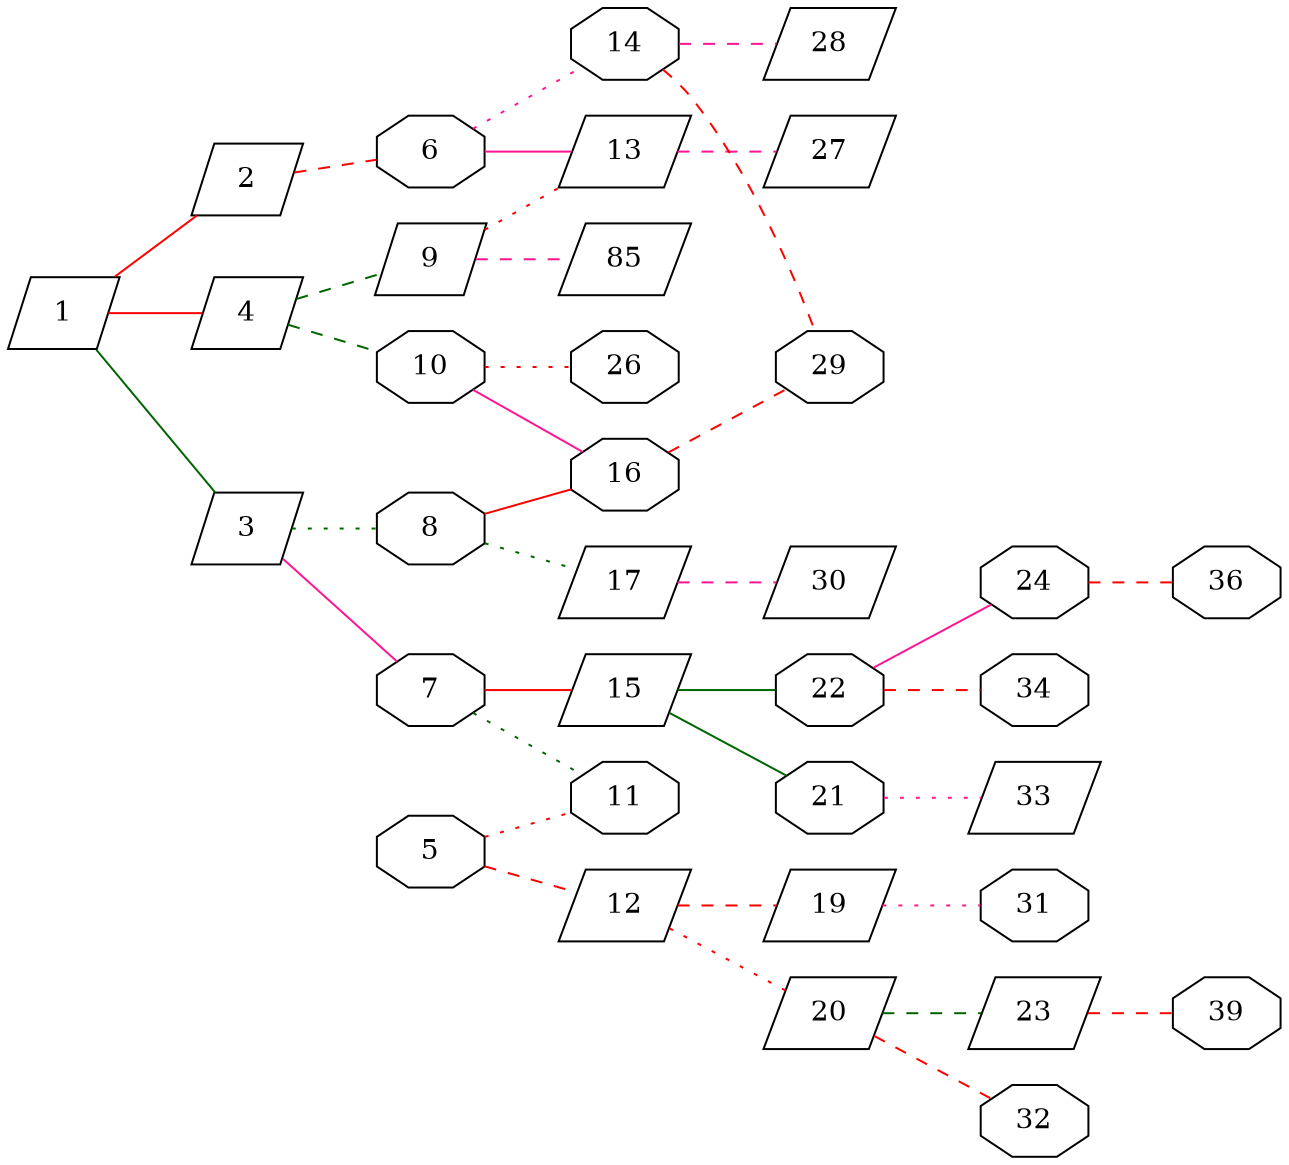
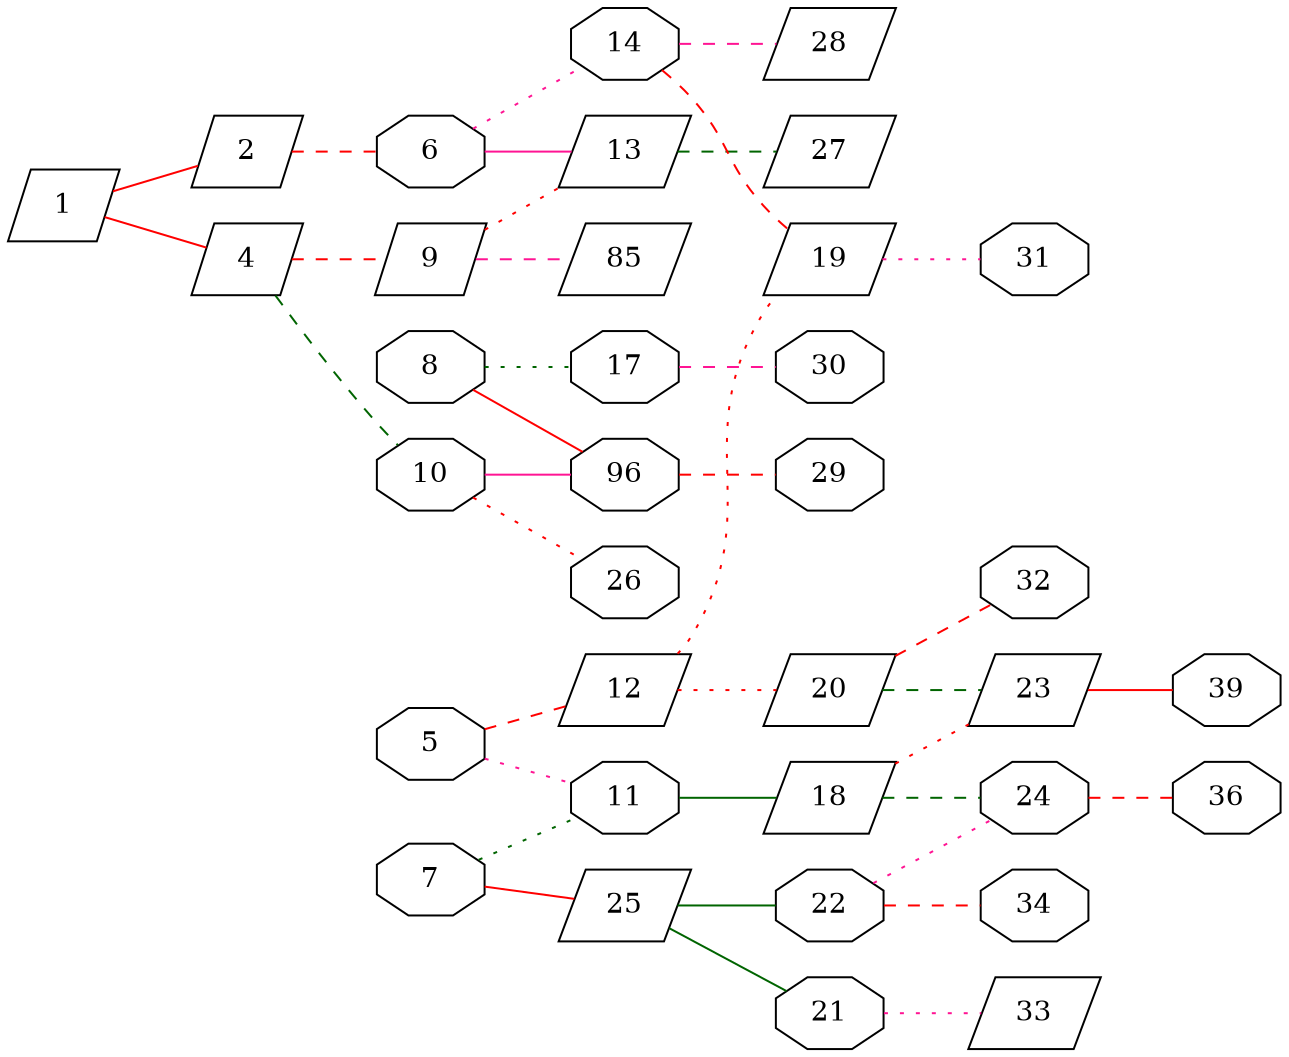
  graph {
    fontname="DejaVu Serif"
    rankdir=LR
    node [chem=C fontname="DejaVu Serif" shape=octagon]
    edge [color=red fontname="DejaVu Serif" style=dashed valence=1]
    1 [shape=parallelogram]
    2 [shape=parallelogram]
-   3 [shape=parallelogram]
    4 [shape=parallelogram]
    6
    7
    8
    9 [shape=parallelogram]
    10
    5
    11
    12 [shape=parallelogram]
    13 [shape=parallelogram]
    14
-   15 [shape=parallelogram]
-   16
-   17 [shape=parallelogram]
+   15 [shape=parallelogram label=25]
+   16 [label=96]
+   17
    n18 [chem=H label=85 shape=parallelogram]
    26 [chem=H]
+   18 [shape=parallelogram]
    19 [shape=parallelogram]
    20 [shape=parallelogram]
    27 [chem=H shape=parallelogram]
    28 [chem=H shape=parallelogram]
    21
    22
    29 [chem=H]
-   30 [chem=H shape=parallelogram]
+   30 [chem=H]
    23 [shape=parallelogram]
    24
    31 [chem=H]
    32 [chem=H]
    33 [chem=H shape=parallelogram]
    34 [chem=H]
    n35 [chem=H label=39]
    36 [chem=H]
    1 -- 2 [style=solid valence=2]
-   1 -- 3 [color=darkgreen style=solid]
    1 -- 4 [style=solid]
    2 -- 6
-   3 -- 7 [color=deeppink style=solid valence=2]
-   3 -- 8 [color=darkgreen style=dotted]
-   4 -- 9 [color=darkgreen]
+   4 -- 9
    4 -- 10 [color=darkgreen valence=2]
    6 -- 13 [color=deeppink style=solid]
    6 -- 14 [color=deeppink style=dotted valence=2]
    7 -- 11 [color=darkgreen style=dotted]
    7 -- 15 [style=solid]
    8 -- 16 [style=solid valence=2]
    8 -- 17 [color=darkgreen style=dotted]
    9 -- 13 [style=dotted valence=2]
    9 -- n18 [color=deeppink]
    10 -- 16 [color=deeppink style=solid]
    10 -- 26 [style=dotted]
-   5 -- 11 [style=dotted valence=2]
+   5 -- 11 [color=deeppink style=dotted valence=2]
    5 -- 12
-   12 -- 19 [valence=2]
+   11 -- 18 [color=darkgreen style=solid]
+   12 -- 19 [style=dotted valence=2]
    12 -- 20 [style=dotted]
-   13 -- 27 [color=deeppink]
-   14 -- 29
+   13 -- 27 [color=darkgreen]
+   14 -- 19
    14 -- 28 [color=deeppink]
    15 -- 21 [color=darkgreen style=solid]
    15 -- 22 [color=darkgreen style=solid valence=2]
    16 -- 29
    17 -- 30 [color=deeppink]
+   18 -- 23 [style=dotted]
+   18 -- 24 [color=darkgreen valence=2]
    19 -- 31 [color=deeppink style=dotted]
    20 -- 23 [color=darkgreen valence=2]
    20 -- 32
    21 -- 33 [color=deeppink style=dotted]
-   22 -- 24 [color=deeppink style=solid]
+   22 -- 24 [color=deeppink style=dotted]
    22 -- 34
-   23 -- n35
+   23 -- n35 [style=solid]
    24 -- 36
  }
